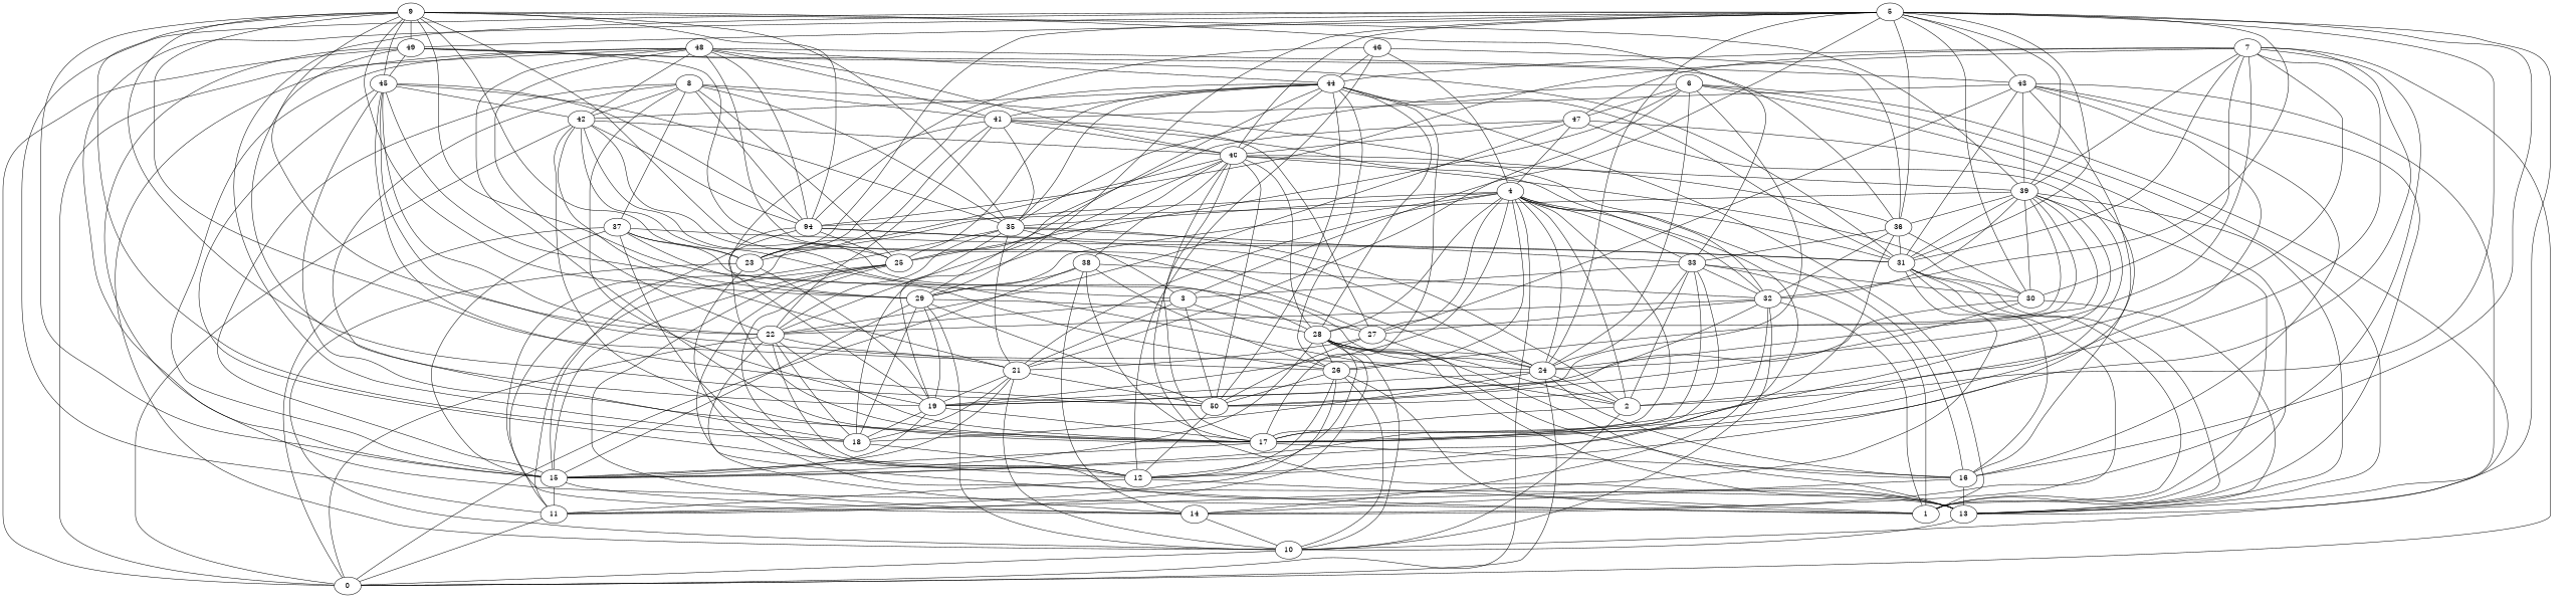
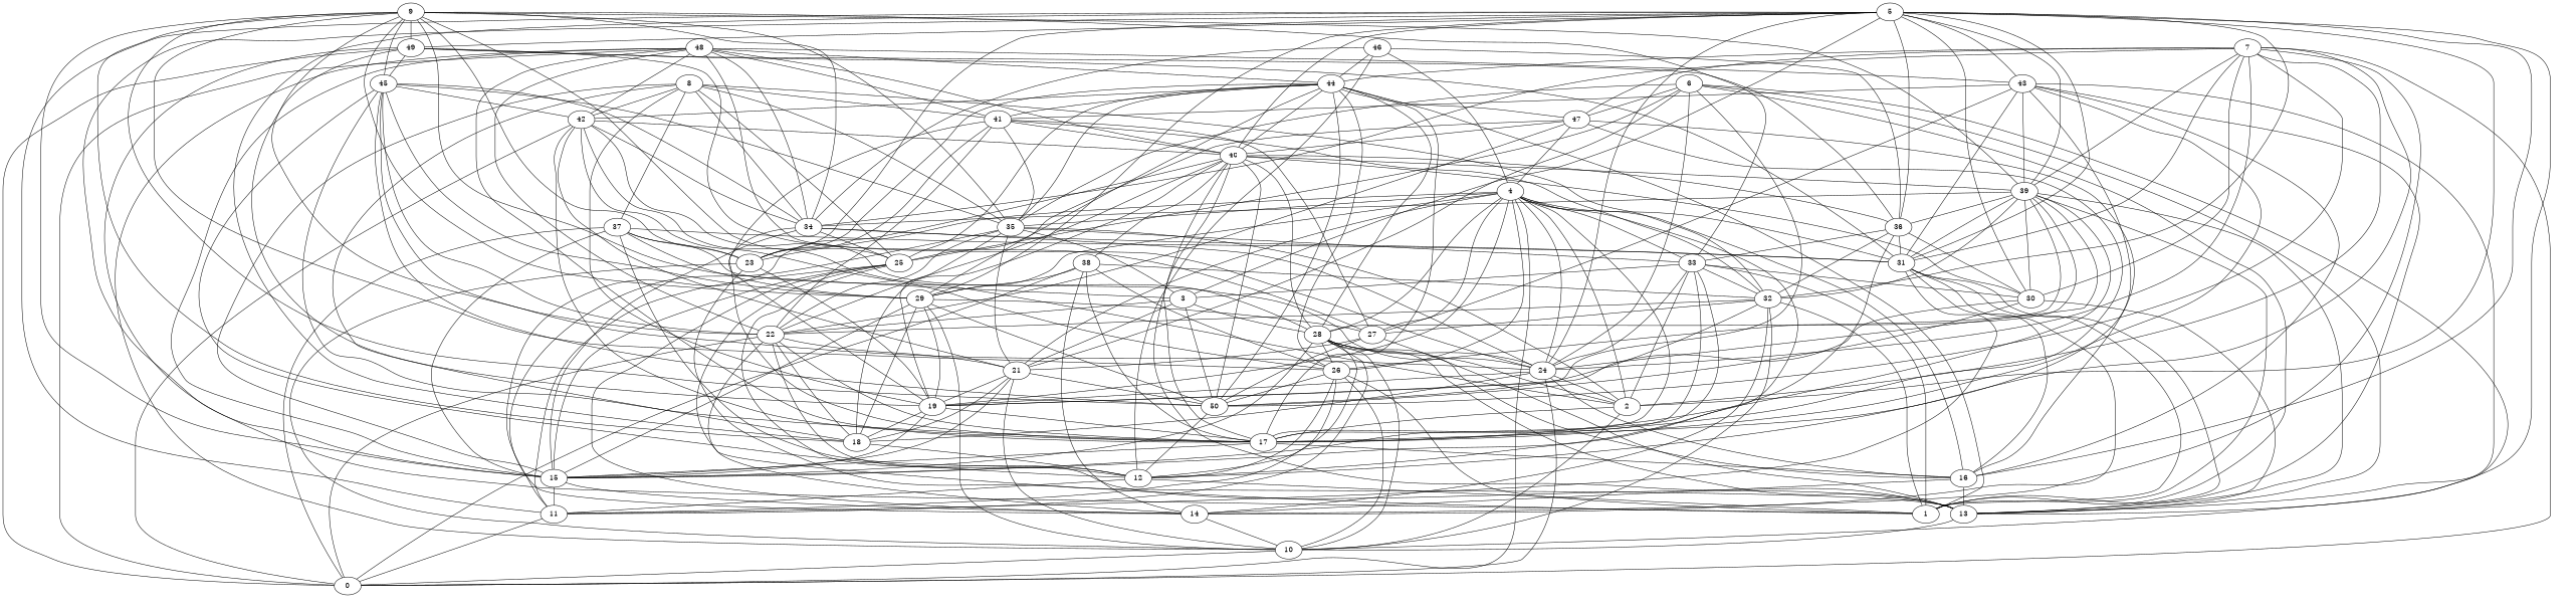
  digraph {
    edge [color=black dir=none]
    24
    19
    2
    18
    16
    0
    17
    15
    10
    37
    12
    23
    29
    31
    1
    11
    13
    38
    14
    26
    32
    n22 [label=50]
    48
    40
    44
    43
    41
-   34 [label=94]
+   34
    22
    42
    36
    28
    30
    39
    35
    25
    27
    21
    8
    3
    33
    46
    4
    5
    49
    9
    45
    7
    47
    6
    subgraph sub_1 {
      24
      19
      2
      18
      16
      0
      17
      15
      10
      37
      12
      23
      29
      31
      1
      11
      13
      38
      14
      26
      32
      n22
      48
      40
      44
      43
      41
      34
      22
      42
      36
      28
      30
      39
      35
      25
      27
      21
      8
      3
      33
      46
      4
      5
      49
      9
      45
      7
      47
      6
    }
    24 -> 19
    24 -> 2
    24 -> 18
    24 -> 16
    24 -> 0
    19 -> 18
    19 -> 17
    19 -> 15
    2 -> 17
    2 -> 10
    18 -> 12
    16 -> 13
    16 -> 14
    17 -> 16
    17 -> 15
    15 -> 11
    15 -> 14
    10 -> 0
    37 -> 24
    37 -> 0
    37 -> 15
    37 -> 12
    37 -> 23
    37 -> 29
    37 -> 31
    12 -> 1
    12 -> 11
    23 -> 19
    23 -> 10
    23 -> 13
    29 -> 19
    29 -> 18
    29 -> 15
    29 -> 10
    29 -> n22
    29 -> 27
    31 -> 16
    31 -> 1
    31 -> 11
    31 -> 13
    31 -> 14
    11 -> 0
    13 -> 10
    38 -> 0
    38 -> 17
    38 -> 29
    38 -> 14
    38 -> 26
    38 -> 32
    14 -> 10
    26 -> 10
    26 -> 12
    26 -> 1
    26 -> 11
    26 -> n22
    32 -> 10
    32 -> 1
    32 -> 14
    32 -> n22
    32 -> 22
    32 -> 27
    n22 -> 12
    48 -> 24
    48 -> 0
    48 -> 17
    48 -> 15
    48 -> 10
    48 -> 40
    48 -> 44
    48 -> 43
    48 -> 41
    48 -> 34
    48 -> 22
    48 -> 42
    40 -> 18
    40 -> 17
    40 -> 11
    40 -> 13
    40 -> 38
    40 -> n22
    40 -> 22
    40 -> 36
    40 -> 28
    40 -> 30
    40 -> 39
    44 -> 17
    44 -> 23
    44 -> 29
-   44 -> 31
+   44 -> 47
    44 -> 1
    44 -> 26
    44 -> n22
    44 -> 40
    44 -> 41
    44 -> 42
    44 -> 28
    44 -> 35
    44 -> 25
    43 -> 16
    43 -> 17
    43 -> 12
    43 -> 31
    43 -> 1
    43 -> 13
    43 -> 41
    43 -> 39
    43 -> 27
    41 -> 19
    41 -> 23
    41 -> 32
    41 -> 40
    41 -> 22
    41 -> 35
    41 -> 27
    34 -> 24
    34 -> 17
    34 -> 15
    34 -> 31
    34 -> 25
    22 -> 18
    22 -> 0
    22 -> 17
    22 -> 12
    22 -> 14
    22 -> 21
    42 -> 2
    42 -> 0
    42 -> 17
    42 -> 26
    42 -> 40
    42 -> 34
    42 -> 28
    42 -> 21
    36 -> 15
    36 -> 31
    36 -> 32
    36 -> 30
    36 -> 33
    28 -> 24
    28 -> 2
    28 -> 16
    28 -> 15
    28 -> 10
    28 -> 12
    28 -> 11
    28 -> 13
    28 -> 26
    30 -> 19
    30 -> 13
    30 -> n22
    39 -> 24
    39 -> 17
    39 -> 31
    39 -> 1
    39 -> 13
    39 -> 26
    39 -> 32
    39 -> 34
    39 -> 36
    39 -> 28
    39 -> 30
    35 -> 19
    35 -> 2
    35 -> 14
    35 -> 22
    35 -> 21
    35 -> 3
    35 -> 33
    25 -> 15
    25 -> 1
    25 -> 11
    25 -> 13
    25 -> 14
    27 -> 13
    27 -> n22
    27 -> 21
    21 -> 19
    21 -> 18
    21 -> 15
    21 -> 10
    21 -> n22
    8 -> 19
    8 -> 18
    8 -> 15
    8 -> 37
    8 -> 32
    8 -> 41
    8 -> 34
    8 -> 42
    8 -> 35
    8 -> 25
    3 -> n22
    3 -> 22
    3 -> 28
    3 -> 21
    33 -> 24
    33 -> 2
    33 -> 17
    33 -> 15
    33 -> 1
    33 -> 32
    33 -> 30
    33 -> 3
    46 -> 12
    46 -> 44
    46 -> 34
    46 -> 36
    46 -> 4
    4 -> 24
    4 -> 19
    4 -> 2
    4 -> 16
    4 -> 0
    4 -> 17
    4 -> 12
    4 -> 23
    4 -> 29
    4 -> 31
    4 -> 26
    4 -> 28
    4 -> 35
    4 -> 27
    4 -> 21
    4 -> 33
    5 -> 24
    5 -> 2
    5 -> 18
    5 -> 16
    5 -> 15
    5 -> 23
    5 -> 29
    5 -> 31
    5 -> 11
    5 -> 13
    5 -> 32
    5 -> 40
    5 -> 43
    5 -> 36
    5 -> 30
    5 -> 39
    5 -> 3
    5 -> 49
    49 -> 19
    49 -> 0
    49 -> 31
    49 -> 1
    49 -> 36
    49 -> 27
    49 -> 45
    9 -> 18
    9 -> 15
    9 -> 23
    9 -> 29
    9 -> 26
    9 -> n22
    9 -> 34
    9 -> 22
    9 -> 39
    9 -> 35
    9 -> 25
    9 -> 3
    9 -> 33
    9 -> 49
    9 -> 45
    45 -> 24
    45 -> 17
    45 -> 12
    45 -> 29
    45 -> n22
    45 -> 34
    45 -> 22
    45 -> 42
    45 -> 35
    7 -> 24
    7 -> 2
    7 -> 0
    7 -> 17
    7 -> 31
    7 -> 14
    7 -> n22
    7 -> 44
    7 -> 34
    7 -> 30
    7 -> 39
    7 -> 47
    47 -> 16
    47 -> 17
    47 -> 40
    47 -> 22
    47 -> 25
    47 -> 4
    6 -> 24
    6 -> 19
    6 -> 10
    6 -> 1
    6 -> 13
    6 -> 35
    6 -> 25
    6 -> 21
    6 -> 47
  }
